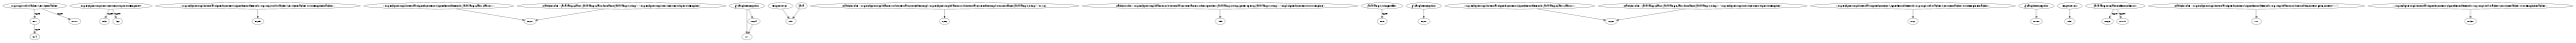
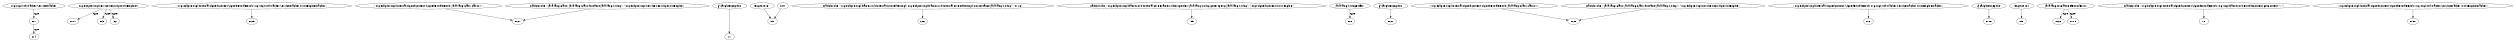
  digraph {
    fontname="DejaVu Serif"
    node [fontname="DejaVu Serif"]
    edge [fontname="DejaVu Serif"]
    n1 [label="org.osgi.util.tracker.ServiceTracker"]
    n2 [label="$r7"]
    n3 [label="$r4"]
    n4 [label="org.eclipse.osgi.service.security.TrustEngine[]"]
    n5 [label="$r3"]
    n6 [label="$r17"]
    n7 [label=r32]
    n8 [label="<org.eclipse.osgi.internal.signedcontent.SignedBundleHook: org.osgi.util.tracker.ServiceTracker trustEngineTracker>"]
    n9 [label="$r29"]
    n10 [label="<org.eclipse.osgi.internal.signedcontent.SignedBundleHook: java.lang.Class class$1>"]
    n11 [label="$r27"]
    n12 [label="@caughtexception"]
    n13 [label=r1]
-   n14 [label="$r24"]
    n15 [label="lengthof r31"]
    n16 [label="$i1"]
-   n17 [label=java]
+   n17 [label=null]
    n18 [label=r26]
    n19 [label="staticinvoke <org.eclipse.osgi.framework.internal.core.FrameworkProperties: java.lang.String getProperty(java.lang.String)>('osgi.signedcontent.trust.engine')"]
    n20 [label=r55]
    n21 [label="java.lang.StringBuffer"]
    n22 [label="$r8"]
    n23 [label="@caughtexception"]
    n24 [label="$r21"]
    n25 [label="<org.eclipse.osgi.internal.signedcontent.SignedBundleHook: java.lang.Class class$1>"]
    n26 [label="$r28"]
    n27 [label="staticinvoke <org.eclipse.osgi.framework.internal.core.FilterImpl: org.eclipse.osgi.framework.internal.core.FilterImpl newInstance(java.lang.String)>($r16)"]
    n28 [label="<org.eclipse.osgi.internal.signedcontent.SignedBundleHook: org.osgi.util.tracker.ServiceTracker trustEngineTracker>"]
    n29 [label="$r2"]
    n30 [label="staticinvoke <java.lang.Class: java.lang.Class forName(java.lang.String)>('org.eclipse.osgi.service.security.TrustEngine')"]
    n31 [label="@caughtexception"]
    n32 [label="$r18"]
    n33 [label="lengthof r31"]
    n34 [label="$i0"]
    n35 [label="java.lang.NoClassDefFoundError"]
    n36 [label="$r22"]
    n37 [label="$r19"]
    n38 [label="staticinvoke <java.lang.Class: java.lang.Class forName(java.lang.String)>('org.eclipse.osgi.service.security.TrustEngine')"]
    n39 [label="staticinvoke <org.eclipse.osgi.internal.signedcontent.SignedBundleHook: org.osgi.framework.BundleContext getContext()>()"]
    n40 [label=r0]
    n41 [label="<org.eclipse.osgi.internal.signedcontent.SignedBundleHook: org.osgi.util.tracker.ServiceTracker trustEngineTracker>"]
    n42 [label="$r30"]
    n1 -> n2 [label=type]
    n2 -> n3 [label=type]
    n4 -> n5 [label=type]
-   n1 -> n6 [label=type]
+   n4 -> n6 [label=type]
    n4 -> n7 [label=type]
    n8 -> n9
    n10 -> n11
    n12 -> n13
-   n12 -> n14
-   n14 -> n13
    n15 -> n16
    n17 -> n16
    n19 -> n20
    n21 -> n22 [label=type]
    n23 -> n24
    n25 -> n26
    n27 -> n18
    n28 -> n29
    n30 -> n26
    n31 -> n32
    n33 -> n34
    n35 -> n36 [label=type]
    n35 -> n37 [label=type]
    n38 -> n11
    n39 -> n40
    n41 -> n42
  }
